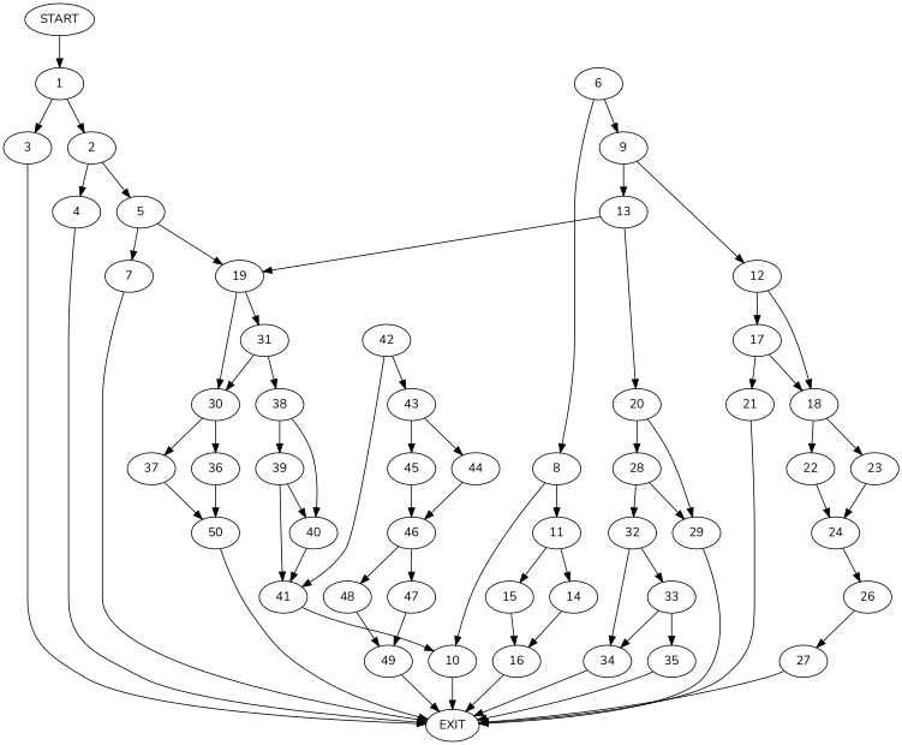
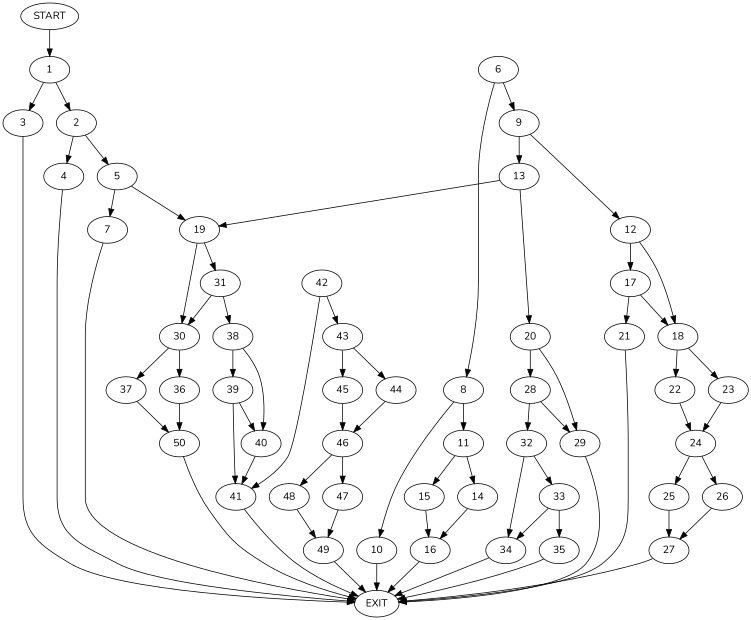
  digraph {
    fontname=Nunito
    node [fontname=Nunito]
    edge [fontname=Nunito]
    n1 [label=START]
    1
    2
    3
    n5 [label=EXIT]
    4
    5
    7
    19
    6
    8
    9
    10
    11
    12
    13
    14
    15
    17
    18
    20
    16
    21
    22
    23
    30
    31
    28
    29
    24
    36
    37
    38
    32
+   25
    26
    27
    33
    34
    50
    39
    40
    35
    41
    42
    43
    44
    45
    46
    47
    48
    49
    n1 -> 1
    1 -> 2
    1 -> 3
    2 -> 4
    2 -> 5
    3 -> n5
    4 -> n5
    5 -> 7
    5 -> 19
    7 -> n5
    19 -> 30
    19 -> 31
    6 -> 8
    6 -> 9
    8 -> 10
    8 -> 11
    9 -> 12
    9 -> 13
    10 -> n5
    11 -> 14
    11 -> 15
    12 -> 17
    12 -> 18
    13 -> 19
    13 -> 20
    14 -> 16
    15 -> 16
    17 -> 18
    17 -> 21
    18 -> 22
    18 -> 23
    20 -> 28
    20 -> 29
    16 -> n5
    21 -> n5
    22 -> 24
    23 -> 24
    30 -> 36
    30 -> 37
    31 -> 30
    31 -> 38
    28 -> 29
    28 -> 32
    29 -> n5
+   24 -> 25
    24 -> 26
    36 -> 50
    37 -> 50
    38 -> 39
    38 -> 40
    32 -> 33
    32 -> 34
+   25 -> 27
    26 -> 27
    27 -> n5
    33 -> 34
    33 -> 35
    34 -> n5
    50 -> n5
    39 -> 40
    39 -> 41
    40 -> 41
    35 -> n5
-   41 -> 10
+   41 -> n5
    42 -> 41
    42 -> 43
    43 -> 44
    43 -> 45
    44 -> 46
    45 -> 46
    46 -> 47
    46 -> 48
    47 -> 49
    48 -> 49
    49 -> n5
  }
